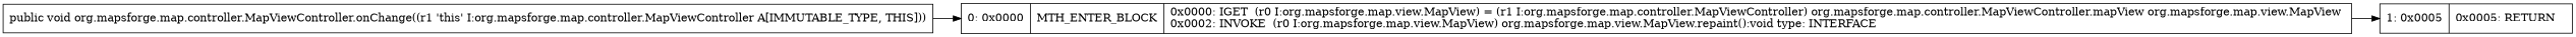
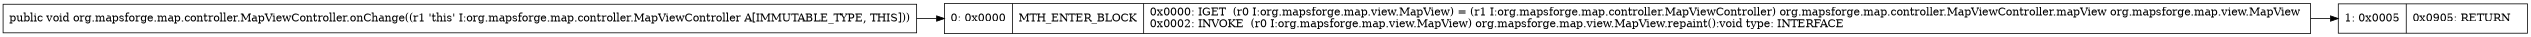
  digraph {
    rankdir=LR
    node [shape=record]
    n1 [label="{0\:\ 0x0000|MTH_ENTER_BLOCK\l|0x0000: IGET  (r0 I:org.mapsforge.map.view.MapView) = (r1 I:org.mapsforge.map.controller.MapViewController) org.mapsforge.map.controller.MapViewController.mapView org.mapsforge.map.view.MapView \l0x0002: INVOKE  (r0 I:org.mapsforge.map.view.MapView) org.mapsforge.map.view.MapView.repaint():void type: INTERFACE \l}"]
-   n2 [label="{1\:\ 0x0005|0x0005: RETURN   \l}"]
+   n2 [label="{1\:\ 0x0005|0x0905: RETURN   \l}"]
    n3 [label="{public void org.mapsforge.map.controller.MapViewController.onChange((r1 'this' I:org.mapsforge.map.controller.MapViewController A[IMMUTABLE_TYPE, THIS])) }"]
    n1 -> n2
    n3 -> n1
  }
